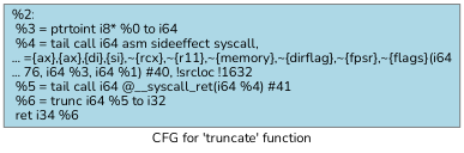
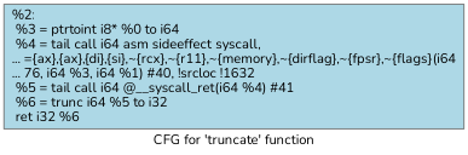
  digraph {
    label="CFG for 'truncate' function"
    fontname=Nunito
-   n1 [label="{%2:\l  %3 = ptrtoint i8* %0 to i64\l  %4 = tail call i64 asm sideeffect syscall,\l... =\{ax\},\{ax\},\{di\},\{si\},~\{rcx\},~\{r11\},~\{memory\},~\{dirflag\},~\{fpsr\},~\{flags\}(i64\l... 76, i64 %3, i64 %1) #40, !srcloc !1632\l  %5 = tail call i64 @__syscall_ret(i64 %4) #41\l  %6 = trunc i64 %5 to i32\l  ret i34 %6\l}" shape=record style=filled fillcolor=lightblue color=gray40 fontname=Nunito]
+   n1 [label="{%2:\l  %3 = ptrtoint i8* %0 to i64\l  %4 = tail call i64 asm sideeffect syscall,\l... =\{ax\},\{ax\},\{di\},\{si\},~\{rcx\},~\{r11\},~\{memory\},~\{dirflag\},~\{fpsr\},~\{flags\}(i64\l... 76, i64 %3, i64 %1) #40, !srcloc !1632\l  %5 = tail call i64 @__syscall_ret(i64 %4) #41\l  %6 = trunc i64 %5 to i32\l  ret i32 %6\l}" shape=record style=filled fillcolor=lightblue color=gray40 fontname=Nunito]
  }
